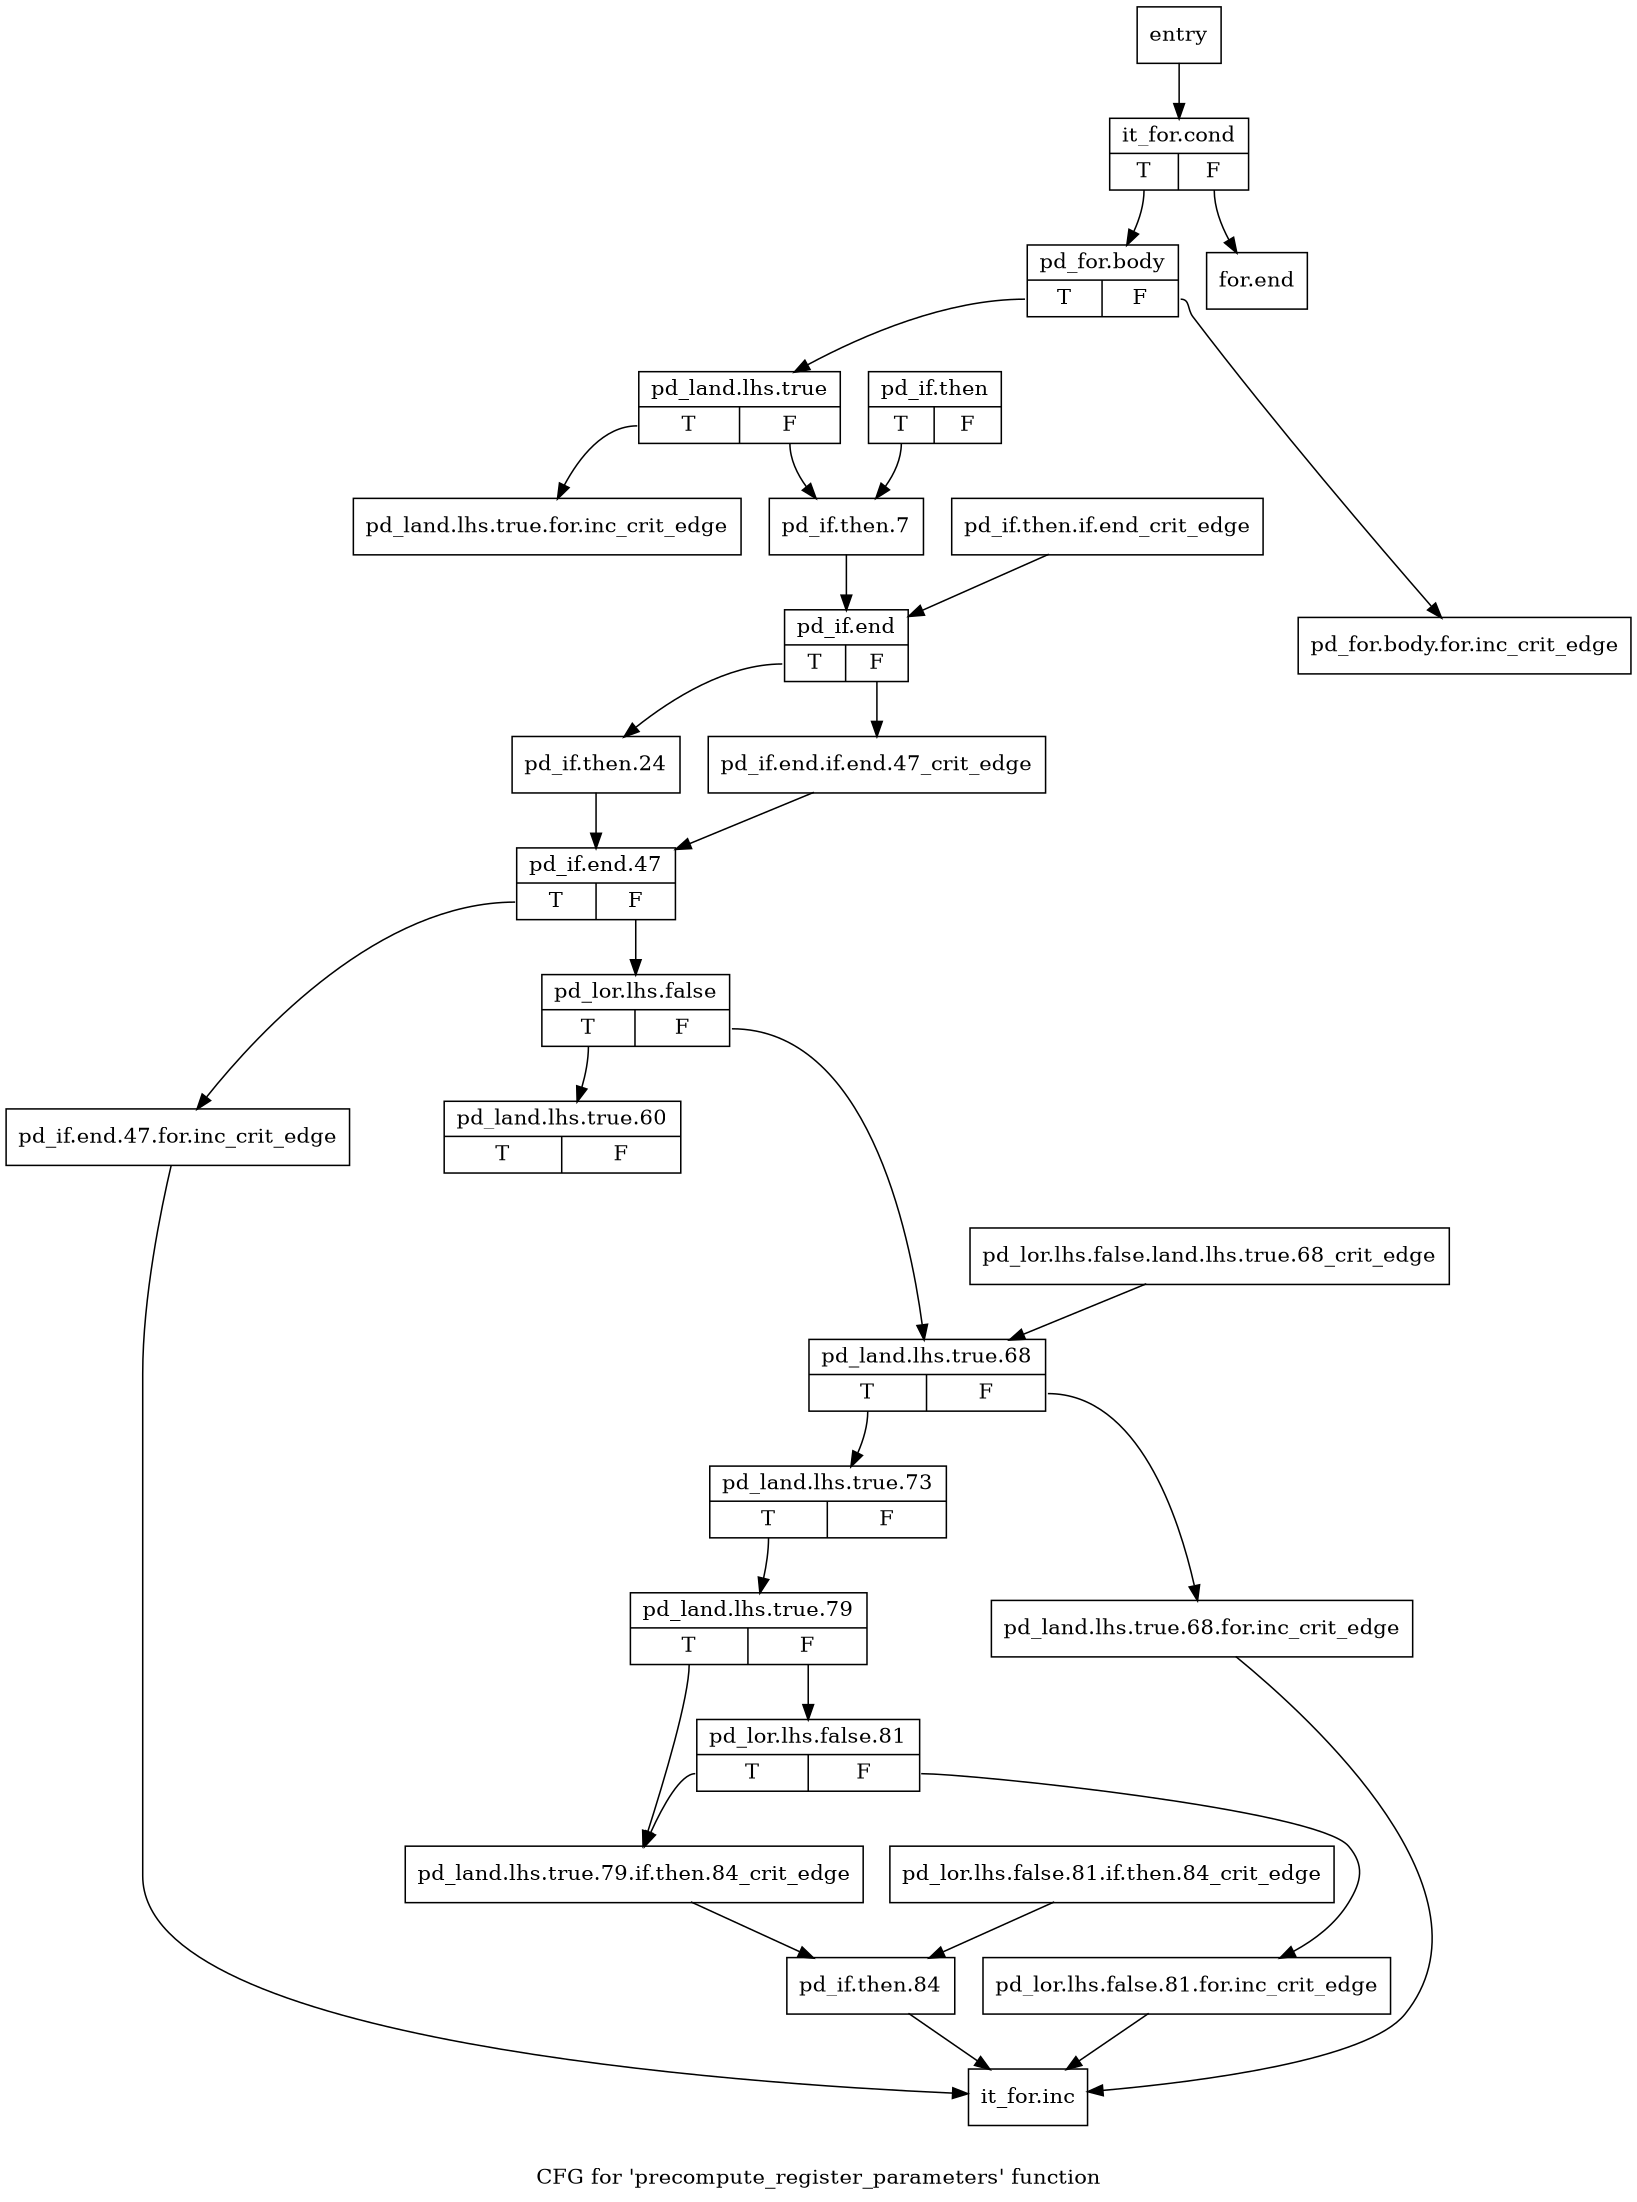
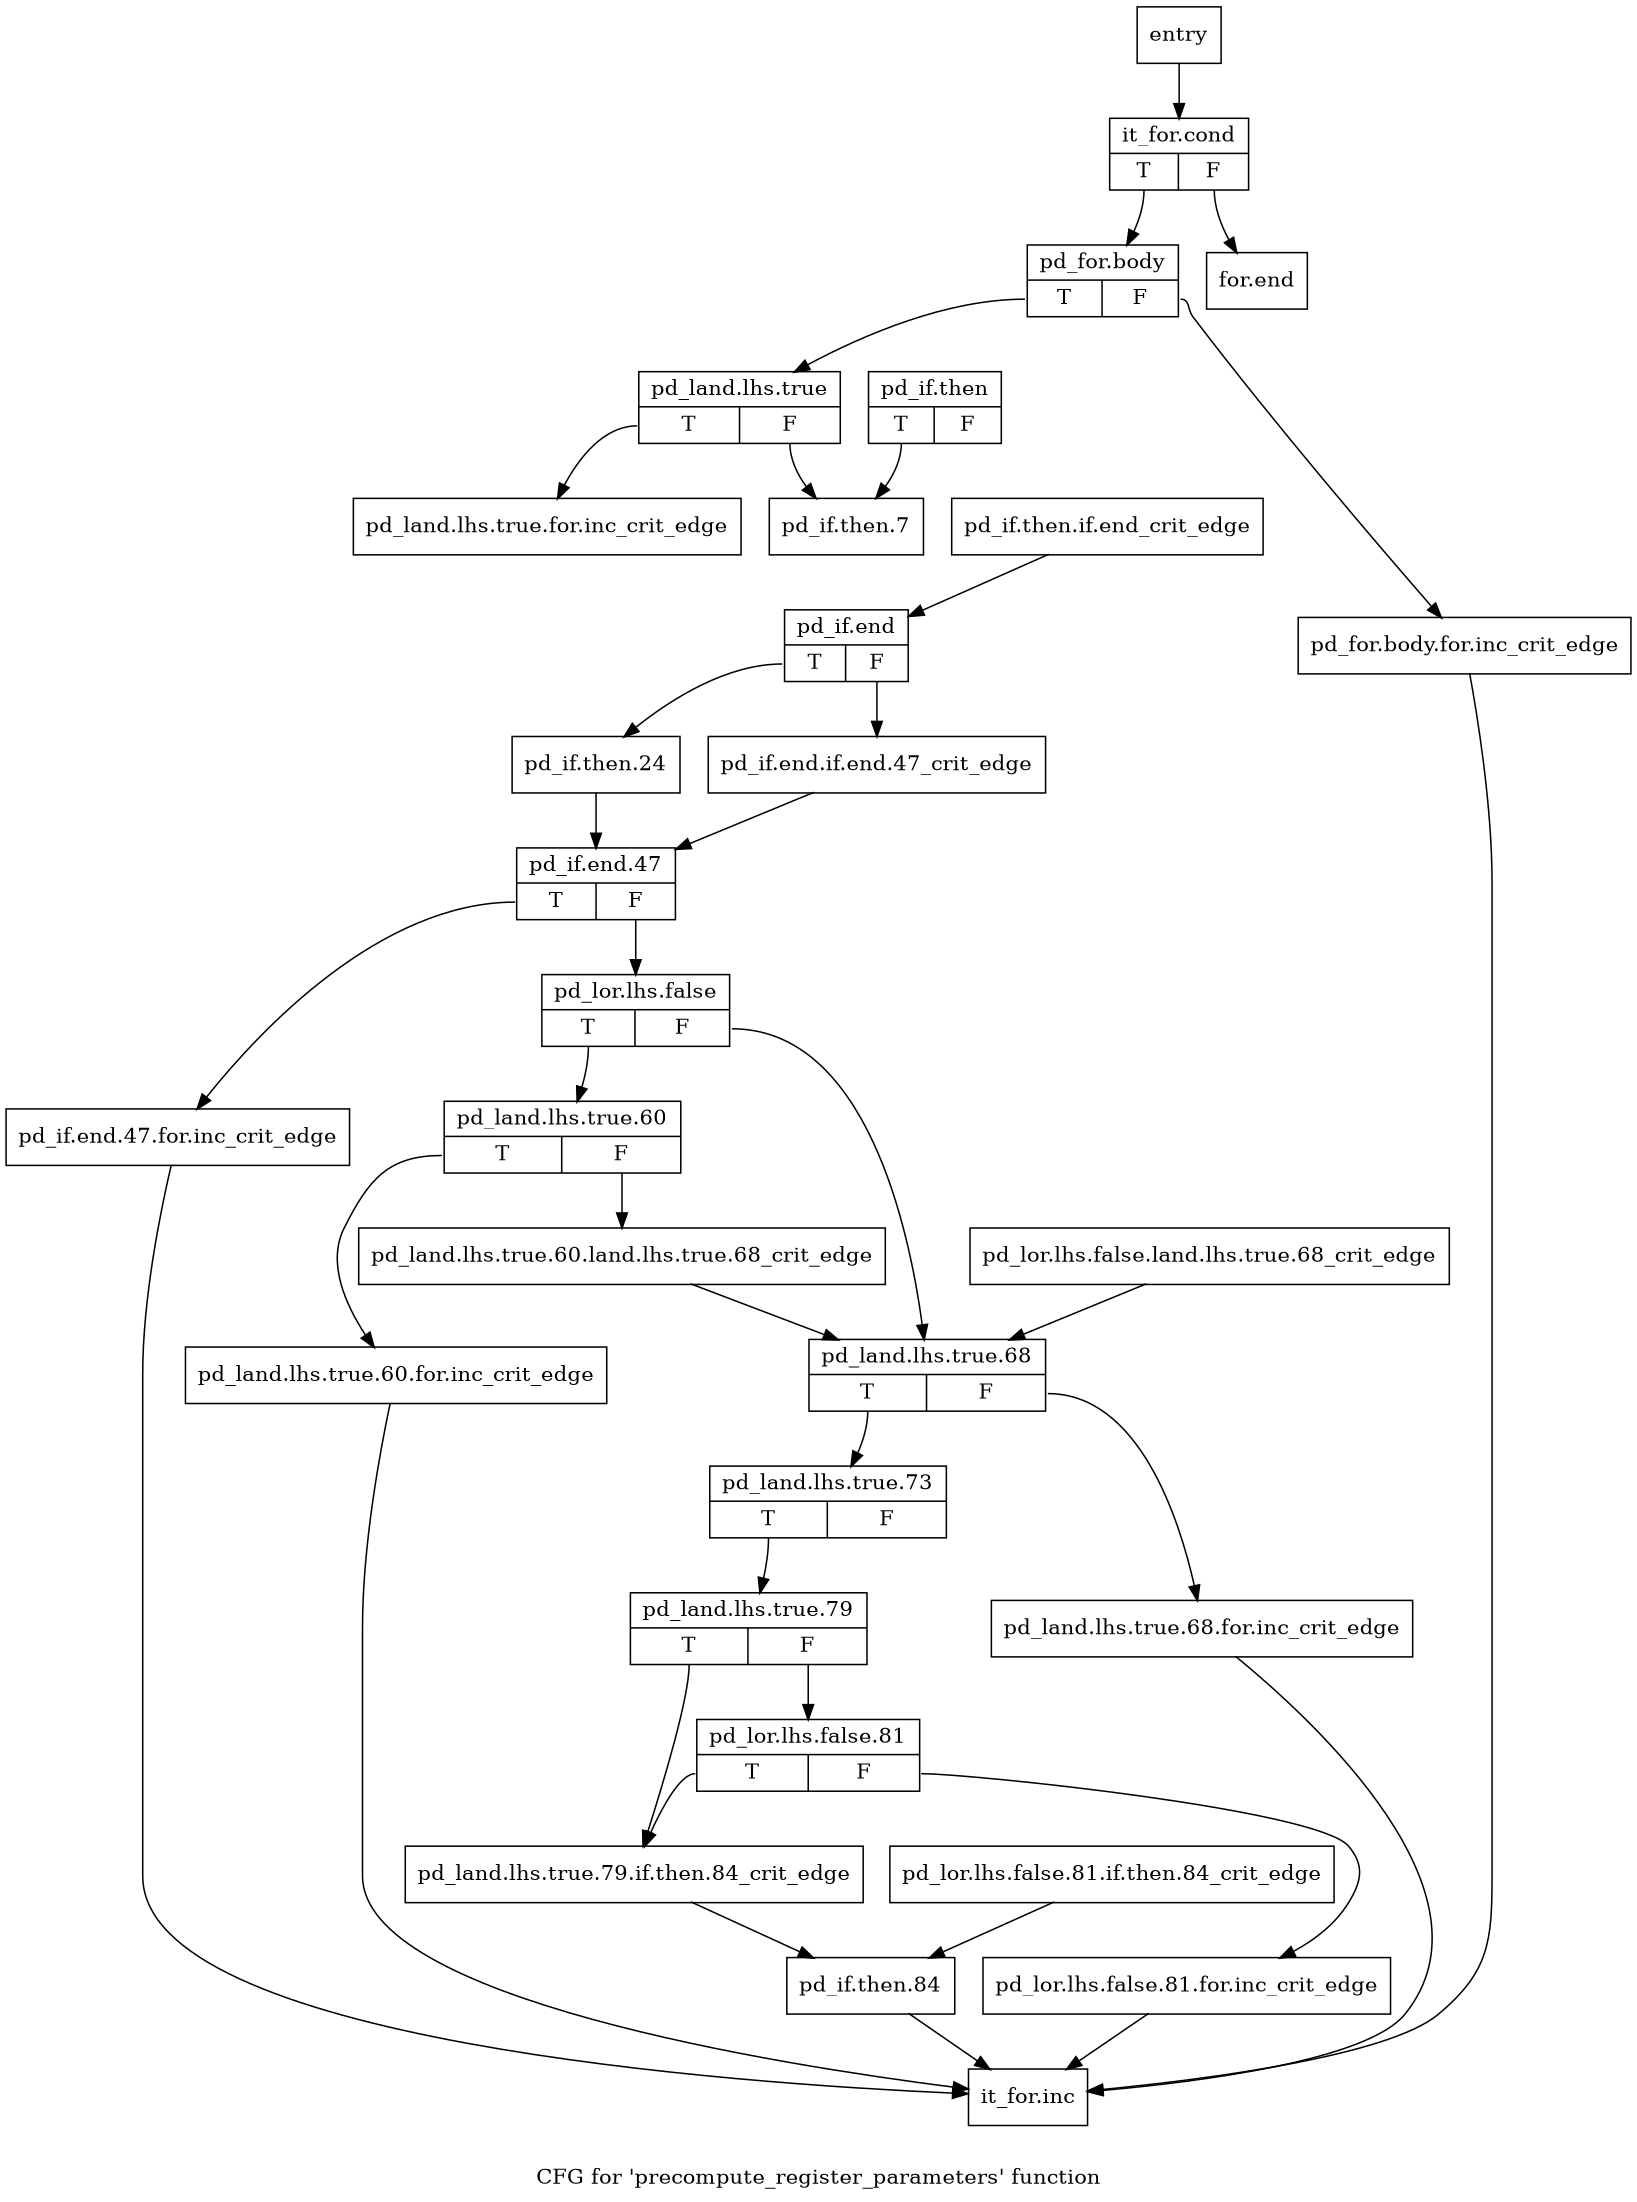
  digraph {
    label="CFG for 'precompute_register_parameters' function"
    node [shape=record]
    n1 [label="{entry}"]
    n2 [label="{it_for.cond|{<s0>T|<s1>F}}"]
    n3 [label="{pd_for.body|{<s0>T|<s1>F}}"]
    n4 [label="{for.end}"]
    n5 [label="{pd_land.lhs.true|{<s0>T|<s1>F}}"]
    n6 [label="{pd_for.body.for.inc_crit_edge}"]
    n7 [label="{pd_land.lhs.true.for.inc_crit_edge}"]
    n8 [label="{pd_if.then.7}"]
    n9 [label="{it_for.inc}"]
    n10 [label="{pd_if.then|{<s0>T|<s1>F}}"]
    n11 [label="{pd_if.end|{<s0>T|<s1>F}}"]
    n12 [label="{pd_if.then.if.end_crit_edge}"]
    n13 [label="{pd_if.then.24}"]
    n14 [label="{pd_if.end.if.end.47_crit_edge}"]
    n15 [label="{pd_if.end.47|{<s0>T|<s1>F}}"]
    n16 [label="{pd_if.end.47.for.inc_crit_edge}"]
    n17 [label="{pd_lor.lhs.false|{<s0>T|<s1>F}}"]
    n18 [label="{pd_land.lhs.true.60|{<s0>T|<s1>F}}"]
    n19 [label="{pd_land.lhs.true.68|{<s0>T|<s1>F}}"]
+   n20 [label="{pd_land.lhs.true.60.for.inc_crit_edge}"]
+   n21 [label="{pd_land.lhs.true.60.land.lhs.true.68_crit_edge}"]
    n22 [label="{pd_lor.lhs.false.land.lhs.true.68_crit_edge}"]
    n23 [label="{pd_land.lhs.true.73|{<s0>T|<s1>F}}"]
    n24 [label="{pd_land.lhs.true.68.for.inc_crit_edge}"]
    n25 [label="{pd_land.lhs.true.79|{<s0>T|<s1>F}}"]
    n26 [label="{pd_land.lhs.true.79.if.then.84_crit_edge}"]
    n27 [label="{pd_lor.lhs.false.81|{<s0>T|<s1>F}}"]
    n28 [label="{pd_if.then.84}"]
    n29 [label="{pd_lor.lhs.false.81.for.inc_crit_edge}"]
    n30 [label="{pd_lor.lhs.false.81.if.then.84_crit_edge}"]
    n1 -> n2
    n2 -> n3 [tailport=s0]
    n2 -> n4 [tailport=s1]
    n3 -> n5 [tailport=s0]
    n3 -> n6 [tailport=s1]
    n5 -> n7 [tailport=s0]
    n5 -> n8 [tailport=s1]
-   n8 -> n11
+   n6 -> n9
    n10 -> n8 [tailport=s0]
    n11 -> n13 [tailport=s0]
    n11 -> n14 [tailport=s1]
    n12 -> n11
    n13 -> n15
    n14 -> n15
    n15 -> n16 [tailport=s0]
    n15 -> n17 [tailport=s1]
    n16 -> n9
    n17 -> n18 [tailport=s0]
    n17 -> n19 [tailport=s1]
+   n18 -> n20 [tailport=s0]
+   n18 -> n21 [tailport=s1]
    n19 -> n23 [tailport=s0]
    n19 -> n24 [tailport=s1]
+   n20 -> n9
+   n21 -> n19
    n22 -> n19
    n23 -> n25 [tailport=s0]
    n24 -> n9
    n25 -> n26 [tailport=s0]
    n25 -> n27 [tailport=s1]
    n26 -> n28
    n27 -> n26 [tailport=s0]
    n27 -> n29 [tailport=s1]
    n28 -> n9
    n29 -> n9
    n30 -> n28
  }
